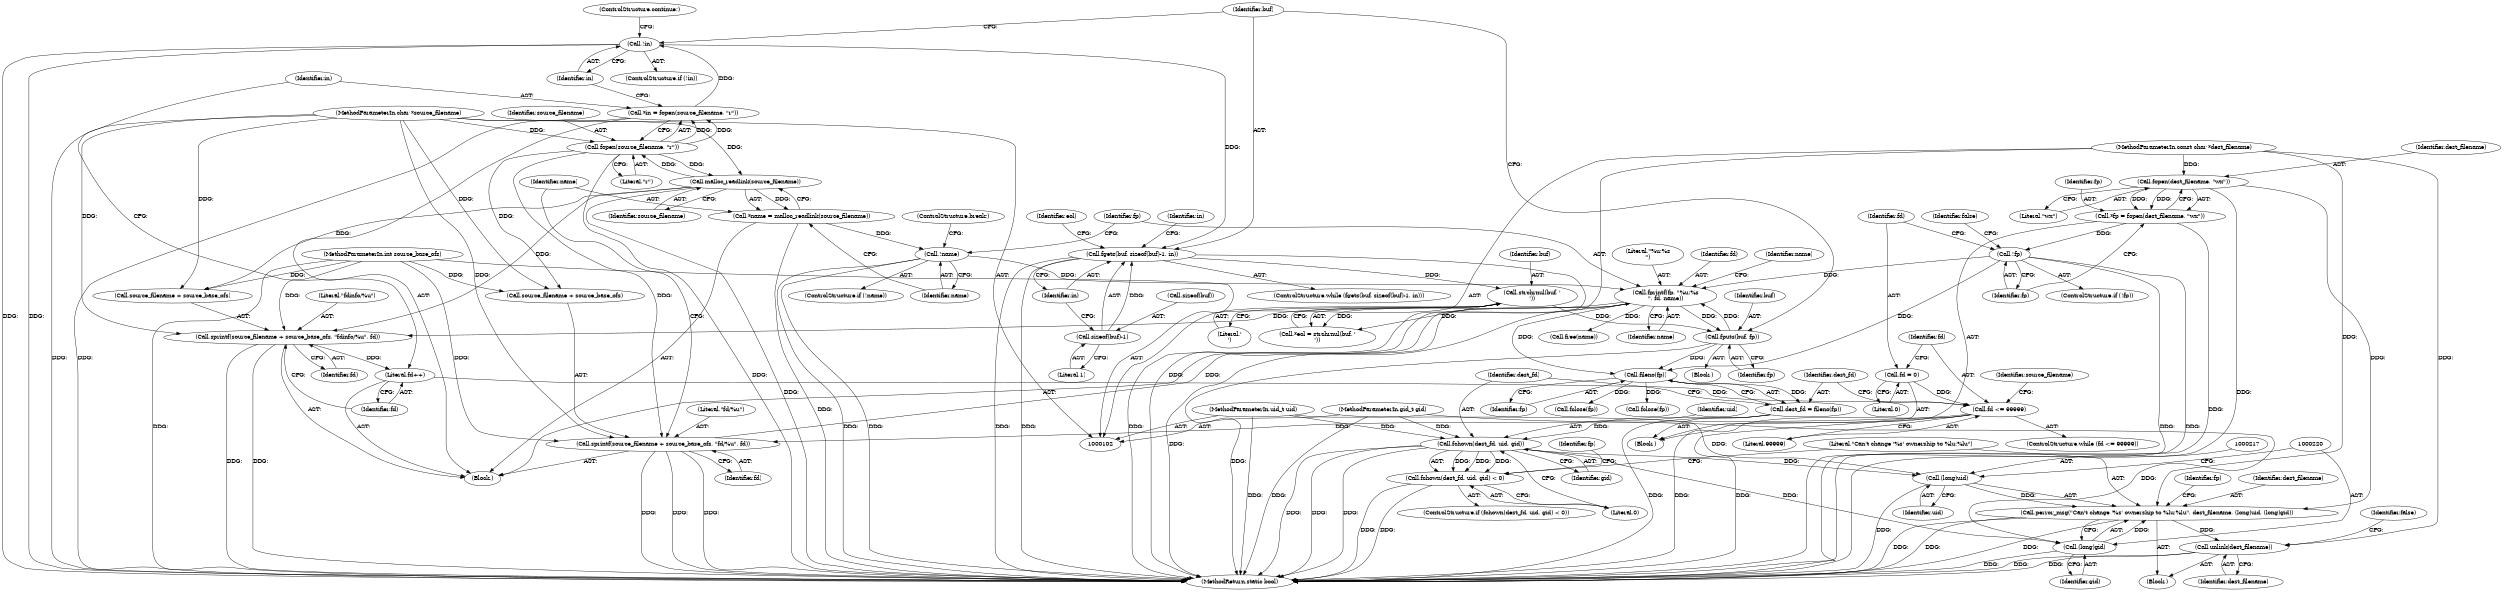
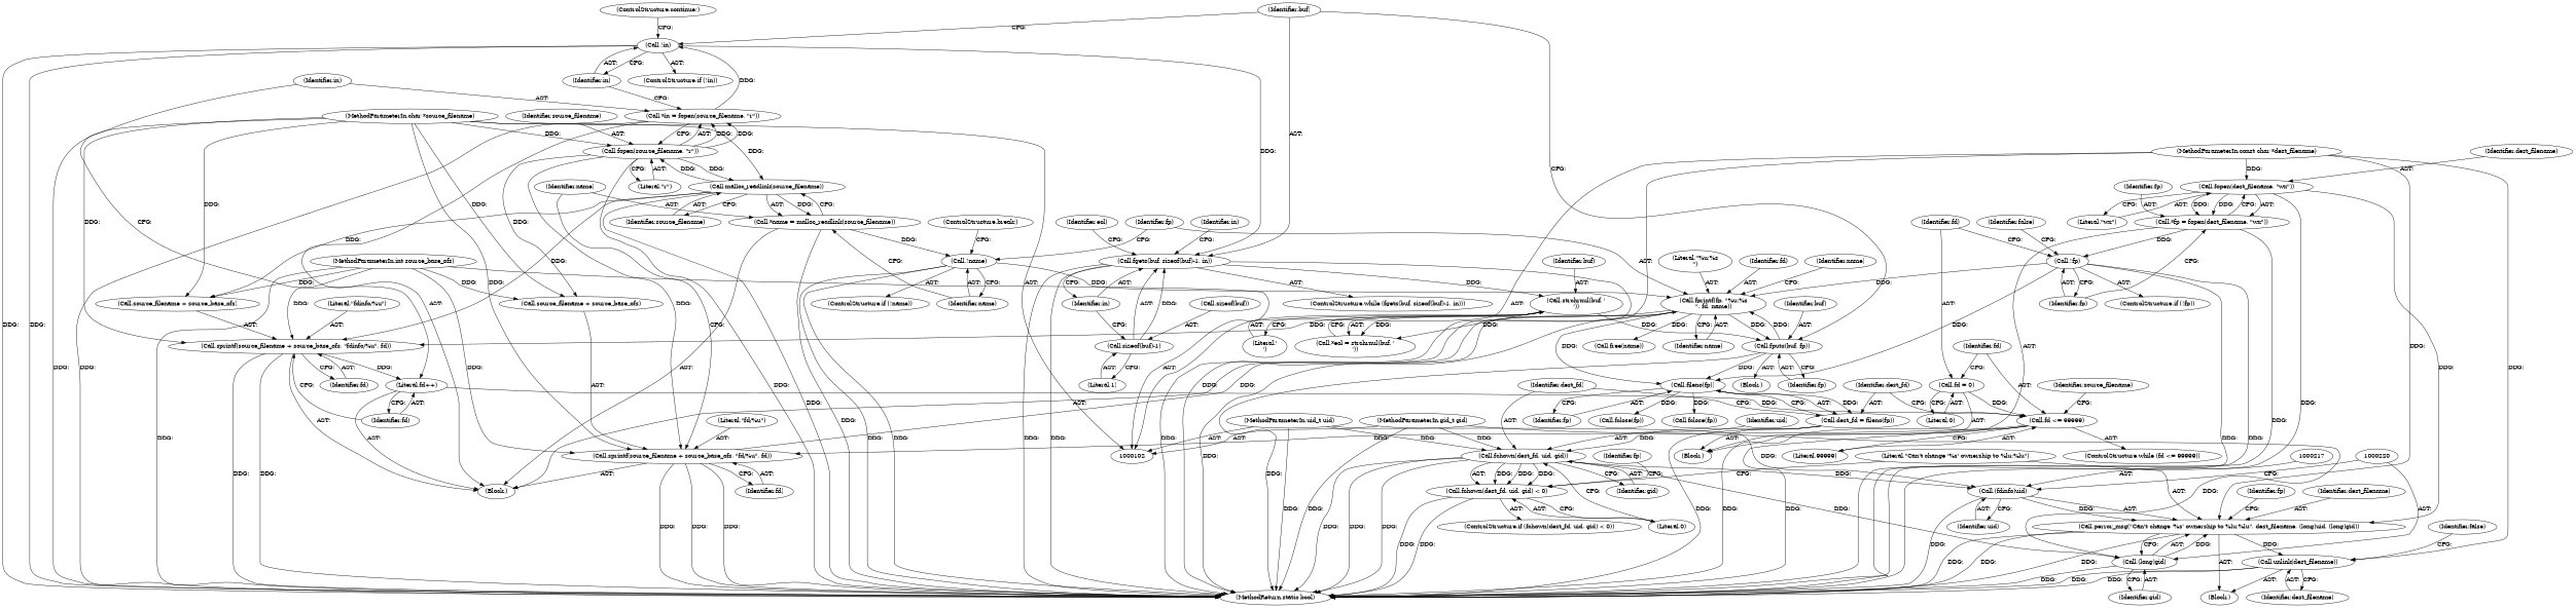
  digraph {
    n1 [label="(Call,fchown(dest_fd, uid, gid))"]
    n2 [label="(Call,fchown(dest_fd, uid, gid) < 0)"]
-   n3 [label="(Call,(long)uid)"]
+   n3 [label="(Call,(fdinfo)uid)"]
    n4 [label="(Call,(long)gid)"]
    n5 [label="(MethodReturn,static bool)"]
    n6 [label="(Identifier,gid)"]
    n7 [label="(Literal,0)"]
    n8 [label="(ControlStructure,if (fchown(dest_fd, uid, gid) < 0))"]
    n9 [label="(Call,perror_msg(\"Can't change '%s' ownership to %lu:%lu\", dest_filename, (long)uid, (long)gid))"]
    n10 [label="(Identifier,uid)"]
    n11 [label="(Identifier,gid)"]
    n12 [label="(Call,dest_fd = fileno(fp))"]
    n13 [label="(Call,fileno(fp))"]
    n14 [label="(Block,)"]
    n15 [label="(Identifier,fp)"]
    n16 [label="(Call,fclose(fp))"]
    n17 [label="(Call,fclose(fp))"]
    n18 [label="(Call,!fp)"]
    n19 [label="(Call,fprintf(fp, \"%u:%s\n\", fd, name))"]
    n20 [label="(ControlStructure,if (!fp))"]
    n21 [label="(Identifier,fp)"]
    n22 [label="(Call,fputs(buf, fp))"]
    n23 [label="(Block,)"]
    n24 [label="(Call,sprintf(source_filename + source_base_ofs, \"fdinfo/%u\", fd))"]
    n25 [label="(Call,free(name))"]
    n26 [label="(Identifier,name)"]
    n27 [label="(Call,*fp = fopen(dest_filename, \"wx\"))"]
    n28 [label="(Call,fopen(dest_filename, \"wx\"))"]
    n29 [label="(Literal,\"wx\")"]
    n30 [label="(Call,unlink(dest_filename))"]
    n31 [label="(Block,)"]
    n32 [label="(MethodParameterIn,const char *dest_filename)"]
    1000102
    n34 [label="(Identifier,dest_filename)"]
    n35 [label="(Block,)"]
    n36 [label="(Identifier,fp)"]
    n37 [label="(Call,strchrnul(buf, '\n'))"]
    n38 [label="(Literal,'\n')"]
    n39 [label="(Call,*eol = strchrnul(buf, '\n'))"]
    n40 [label="(Call,fgets(buf, sizeof(buf)-1, in))"]
    n41 [label="(Identifier,in)"]
    n42 [label="(ControlStructure,while (fgets(buf, sizeof(buf)-1, in)))"]
    n43 [label="(Call,sizeof(buf)-1)"]
    n44 [label="(Literal,1)"]
    n45 [label="(Call,!in)"]
    n46 [label="(Identifier,in)"]
    n47 [label="(ControlStructure,if (!in))"]
    n48 [label="(Call,*in = fopen(source_filename, \"r\"))"]
    n49 [label="(Call,fopen(source_filename, \"r\"))"]
    n50 [label="(Call,malloc_readlink(source_filename))"]
    n51 [label="(Call,sprintf(source_filename + source_base_ofs, \"fd/%u\", fd))"]
    n52 [label="(Call,source_filename + source_base_ofs)"]
    n53 [label="(Literal,\"r\")"]
    n54 [label="(Call,source_filename + source_base_ofs)"]
    n55 [label="(Call,*name = malloc_readlink(source_filename))"]
    n56 [label="(Identifier,source_filename)"]
    n57 [label="(Identifier,fd)"]
    n58 [label="(MethodParameterIn,char *source_filename)"]
    n59 [label="(Literal,fd++)"]
    n60 [label="(Identifier,fd)"]
    n61 [label="(Call,!name)"]
    n62 [label="(MethodParameterIn,int source_base_ofs)"]
    n63 [label="(Call,fd <= 99999)"]
    n64 [label="(Literal,99999)"]
    n65 [label="(ControlStructure,while (fd <= 99999))"]
    n66 [label="(Identifier,fd)"]
    n67 [label="(Call,fd = 0)"]
    n68 [label="(Literal,0)"]
    n69 [label="(ControlStructure,if (!name))"]
    n70 [label="(Identifier,name)"]
    n71 [label="(MethodParameterIn,uid_t uid)"]
    n72 [label="(MethodParameterIn,gid_t gid)"]
    n73 [label="(Identifier,eol)"]
    n74 [label="(Identifier,fd)"]
    n75 [label="(Identifier,dest_filename)"]
    n76 [label="(Identifier,uid)"]
    n77 [label="(Identifier,source_filename)"]
    n78 [label="(Identifier,in)"]
    n79 [label="(Identifier,buf)"]
    n80 [label="(Identifier,in)"]
    n81 [label="(Literal,\"%u:%s\n\")"]
    n82 [label="(Identifier,buf)"]
    n83 [label="(Identifier,false)"]
    n84 [label="(Call,sizeof(buf))"]
    n85 [label="(Identifier,fp)"]
    n86 [label="(ControlStructure,continue;)"]
    n87 [label="(Identifier,dest_filename)"]
    n88 [label="(Identifier,dest_fd)"]
    n89 [label="(Literal,\"fd/%u\")"]
    n90 [label="(Literal,\"fdinfo/%u\")"]
    n91 [label="(Identifier,fp)"]
    n92 [label="(Identifier,fp)"]
    n93 [label="(Identifier,name)"]
    n94 [label="(Identifier,fd)"]
    n95 [label="(Identifier,false)"]
    n96 [label="(Identifier,dest_fd)"]
    n97 [label="(Identifier,buf)"]
    n98 [label="(Identifier,fd)"]
    n99 [label="(Identifier,source_filename)"]
    n100 [label="(Literal,\"Can't change '%s' ownership to %lu:%lu\")"]
    n101 [label="(ControlStructure,break;)"]
    n102 [label="(Identifier,fp)"]
    n103 [label="(Identifier,name)"]
    1000217
    1000220
    n1 -> n2 [label="AST: "]
    n1 -> n2 [label="DDG: "]
    n1 -> n2 [label="DDG: "]
    n1 -> n2 [label="DDG: "]
    n1 -> n3 [label="DDG: "]
    n1 -> n4 [label="DDG: "]
    n1 -> n5 [label="DDG: "]
    n1 -> n5 [label="DDG: "]
    n1 -> n5 [label="DDG: "]
    n1 -> n6 [label="CFG: "]
    n2 -> n5 [label="DDG: "]
    n2 -> n5 [label="DDG: "]
    n2 -> n7 [label="CFG: "]
    n2 -> n8 [label="AST: "]
    n3 -> n5 [label="DDG: "]
    n3 -> n9 [label="AST: "]
    n3 -> n9 [label="DDG: "]
    n3 -> n10 [label="CFG: "]
    n4 -> n5 [label="DDG: "]
    n4 -> n9 [label="AST: "]
    n4 -> n9 [label="DDG: "]
    n4 -> n11 [label="CFG: "]
    n6 -> n1 [label="AST: "]
    n7 -> n1 [label="CFG: "]
    n7 -> n2 [label="AST: "]
    n9 -> n4 [label="CFG: "]
    n9 -> n5 [label="DDG: "]
    n9 -> n5 [label="DDG: "]
    n9 -> n5 [label="DDG: "]
    n9 -> n30 [label="DDG: "]
    n9 -> n31 [label="AST: "]
    n10 -> n3 [label="AST: "]
    n11 -> n4 [label="AST: "]
    n12 -> n1 [label="DDG: "]
    n12 -> n5 [label="DDG: "]
    n12 -> n13 [label="CFG: "]
    n12 -> n14 [label="AST: "]
    n13 -> n12 [label="AST: "]
    n13 -> n12 [label="DDG: "]
    n13 -> n15 [label="CFG: "]
    n13 -> n16 [label="DDG: "]
    n13 -> n17 [label="DDG: "]
    n15 -> n13 [label="AST: "]
    n18 -> n5 [label="DDG: "]
    n18 -> n5 [label="DDG: "]
    n18 -> n13 [label="DDG: "]
    n18 -> n19 [label="DDG: "]
    n18 -> n20 [label="AST: "]
    n18 -> n21 [label="CFG: "]
    n19 -> n5 [label="DDG: "]
    n19 -> n13 [label="DDG: "]
    n19 -> n22 [label="DDG: "]
    n19 -> n23 [label="AST: "]
    n19 -> n24 [label="DDG: "]
    n19 -> n25 [label="DDG: "]
    n19 -> n26 [label="CFG: "]
    n21 -> n18 [label="AST: "]
    n21 -> n27 [label="CFG: "]
    n22 -> n5 [label="DDG: "]
    n22 -> n13 [label="DDG: "]
    n22 -> n19 [label="DDG: "]
    n22 -> n35 [label="AST: "]
    n22 -> n36 [label="CFG: "]
    n24 -> n5 [label="DDG: "]
    n24 -> n5 [label="DDG: "]
    n24 -> n23 [label="AST: "]
    n24 -> n59 [label="DDG: "]
    n24 -> n60 [label="CFG: "]
    n26 -> n19 [label="AST: "]
    n27 -> n5 [label="DDG: "]
    n27 -> n14 [label="AST: "]
    n27 -> n18 [label="DDG: "]
    n27 -> n28 [label="CFG: "]
    n28 -> n5 [label="DDG: "]
    n28 -> n9 [label="DDG: "]
    n28 -> n27 [label="AST: "]
    n28 -> n27 [label="DDG: "]
    n28 -> n27 [label="DDG: "]
    n28 -> n29 [label="CFG: "]
    n29 -> n28 [label="AST: "]
    n30 -> n5 [label="DDG: "]
    n30 -> n5 [label="DDG: "]
    n30 -> n31 [label="AST: "]
    n30 -> n34 [label="CFG: "]
    n32 -> n5 [label="DDG: "]
    n32 -> n9 [label="DDG: "]
    n32 -> n28 [label="DDG: "]
    n32 -> n30 [label="DDG: "]
    n32 -> 1000102 [label="AST: "]
    n34 -> n30 [label="AST: "]
    n36 -> n22 [label="AST: "]
    n37 -> n22 [label="DDG: "]
    n37 -> n38 [label="CFG: "]
    n37 -> n39 [label="AST: "]
    n37 -> n39 [label="DDG: "]
    n37 -> n39 [label="DDG: "]
    n38 -> n37 [label="AST: "]
    n39 -> n37 [label="CFG: "]
    n40 -> n5 [label="DDG: "]
    n40 -> n5 [label="DDG: "]
    n40 -> n5 [label="DDG: "]
    n40 -> n37 [label="DDG: "]
    n40 -> n41 [label="CFG: "]
    n40 -> n42 [label="AST: "]
    n41 -> n40 [label="AST: "]
    n41 -> n43 [label="CFG: "]
    n43 -> n40 [label="AST: "]
    n43 -> n40 [label="DDG: "]
    n43 -> n44 [label="CFG: "]
    n44 -> n43 [label="AST: "]
    n45 -> n5 [label="DDG: "]
    n45 -> n5 [label="DDG: "]
    n45 -> n40 [label="DDG: "]
    n45 -> n46 [label="CFG: "]
    n45 -> n47 [label="AST: "]
    n46 -> n45 [label="AST: "]
    n46 -> n48 [label="CFG: "]
    n48 -> n5 [label="DDG: "]
    n48 -> n23 [label="AST: "]
    n48 -> n45 [label="DDG: "]
    n48 -> n49 [label="CFG: "]
    n49 -> n5 [label="DDG: "]
    n49 -> n48 [label="AST: "]
    n49 -> n48 [label="DDG: "]
    n49 -> n48 [label="DDG: "]
    n49 -> n50 [label="DDG: "]
    n49 -> n51 [label="DDG: "]
    n49 -> n52 [label="DDG: "]
    n49 -> n53 [label="CFG: "]
    n50 -> n5 [label="DDG: "]
    n50 -> n24 [label="DDG: "]
    n50 -> n49 [label="DDG: "]
    n50 -> n54 [label="DDG: "]
    n50 -> n55 [label="AST: "]
    n50 -> n55 [label="DDG: "]
    n50 -> n56 [label="CFG: "]
    n51 -> n5 [label="DDG: "]
    n51 -> n5 [label="DDG: "]
    n51 -> n5 [label="DDG: "]
    n51 -> n19 [label="DDG: "]
    n51 -> n23 [label="AST: "]
    n51 -> n57 [label="CFG: "]
    n52 -> n51 [label="AST: "]
    n53 -> n49 [label="AST: "]
    n54 -> n24 [label="AST: "]
    n55 -> n5 [label="DDG: "]
    n55 -> n23 [label="AST: "]
    n55 -> n50 [label="CFG: "]
    n55 -> n61 [label="DDG: "]
    n56 -> n50 [label="AST: "]
    n57 -> n51 [label="AST: "]
    n58 -> n5 [label="DDG: "]
    n58 -> n24 [label="DDG: "]
    n58 -> 1000102 [label="AST: "]
    n58 -> n49 [label="DDG: "]
    n58 -> n50 [label="DDG: "]
    n58 -> n51 [label="DDG: "]
    n58 -> n52 [label="DDG: "]
    n58 -> n54 [label="DDG: "]
    n59 -> n23 [label="AST: "]
    n59 -> n63 [label="DDG: "]
    n59 -> n66 [label="CFG: "]
    n60 -> n24 [label="AST: "]
    n61 -> n5 [label="DDG: "]
    n61 -> n5 [label="DDG: "]
    n61 -> n19 [label="DDG: "]
    n61 -> n69 [label="AST: "]
    n61 -> n70 [label="CFG: "]
    n62 -> n5 [label="DDG: "]
    n62 -> n24 [label="DDG: "]
    n62 -> 1000102 [label="AST: "]
    n62 -> n51 [label="DDG: "]
    n62 -> n52 [label="DDG: "]
    n62 -> n54 [label="DDG: "]
    n63 -> n5 [label="DDG: "]
    n63 -> n5 [label="DDG: "]
    n63 -> n51 [label="DDG: "]
    n63 -> n64 [label="CFG: "]
    n63 -> n65 [label="AST: "]
    n64 -> n63 [label="AST: "]
    n66 -> n24 [label="CFG: "]
    n66 -> n59 [label="AST: "]
    n67 -> n14 [label="AST: "]
    n67 -> n63 [label="DDG: "]
    n67 -> n68 [label="CFG: "]
    n68 -> n67 [label="AST: "]
    n70 -> n55 [label="CFG: "]
    n70 -> n61 [label="AST: "]
    n71 -> n1 [label="DDG: "]
    n71 -> n3 [label="DDG: "]
    n71 -> n5 [label="DDG: "]
    n71 -> 1000102 [label="AST: "]
    n72 -> n1 [label="DDG: "]
    n72 -> n4 [label="DDG: "]
    n72 -> n5 [label="DDG: "]
    n72 -> 1000102 [label="AST: "]
    n73 -> n40 [label="CFG: "]
    n74 -> n63 [label="AST: "]
    n74 -> n67 [label="CFG: "]
    n75 -> n28 [label="AST: "]
    n76 -> n1 [label="AST: "]
    n77 -> n63 [label="CFG: "]
    n78 -> n40 [label="CFG: "]
    n79 -> n37 [label="AST: "]
    n80 -> n48 [label="AST: "]
    n80 -> n59 [label="CFG: "]
    n81 -> n19 [label="AST: "]
    n82 -> n22 [label="AST: "]
    n83 -> n18 [label="CFG: "]
    n84 -> n43 [label="AST: "]
    n85 -> n9 [label="CFG: "]
    n86 -> n45 [label="CFG: "]
    n87 -> n9 [label="AST: "]
    n88 -> n1 [label="AST: "]
    n88 -> n12 [label="CFG: "]
    n89 -> n51 [label="AST: "]
    n90 -> n24 [label="AST: "]
    n91 -> n27 [label="AST: "]
    n92 -> n19 [label="AST: "]
    n92 -> n61 [label="CFG: "]
    n93 -> n51 [label="CFG: "]
    n93 -> n55 [label="AST: "]
    n94 -> n19 [label="AST: "]
    n95 -> n30 [label="CFG: "]
    n96 -> n12 [label="AST: "]
    n96 -> n63 [label="CFG: "]
    n97 -> n22 [label="CFG: "]
    n97 -> n40 [label="AST: "]
    n97 -> n45 [label="CFG: "]
    n98 -> n18 [label="CFG: "]
    n98 -> n67 [label="AST: "]
    n99 -> n49 [label="AST: "]
    n100 -> n2 [label="CFG: "]
    n100 -> n9 [label="AST: "]
    n101 -> n61 [label="CFG: "]
    n102 -> n2 [label="CFG: "]
    n103 -> n19 [label="CFG: "]
    1000217 -> n3 [label="AST: "]
    1000220 -> n3 [label="CFG: "]
    1000220 -> n4 [label="AST: "]
  }
